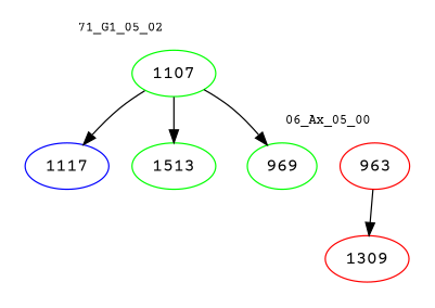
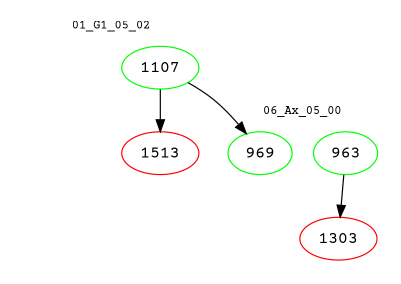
  digraph {
    fontname="Courier Prime"
    node [color=green fontname="Courier Prime"]
    edge [color=black fontname="Courier Prime"]
-   n1 [color=red label=963]
+   n1 [label=963]
    n2 [label=969]
-   n3 [color=red label=1309]
+   n3 [color=red label=1303]
    n4 [label=1107]
-   n5 [color=blue label=1117]
-   n6 [label=1513]
+   n6 [color=red label=1513]
    subgraph cluster_1 {
      color=white
      fontsize=10
      label="06_Ax_05_00"
      n1
      n2
      n3
    }
    subgraph cluster_2 {
      color=white
      fontsize=10
-     label="71_G1_05_02"
+     label="01_G1_05_02"
      n4
-     n5
      n6
    }
    n1 -> n3
    n4 -> n2
-   n4 -> n5
    n4 -> n6
  }
